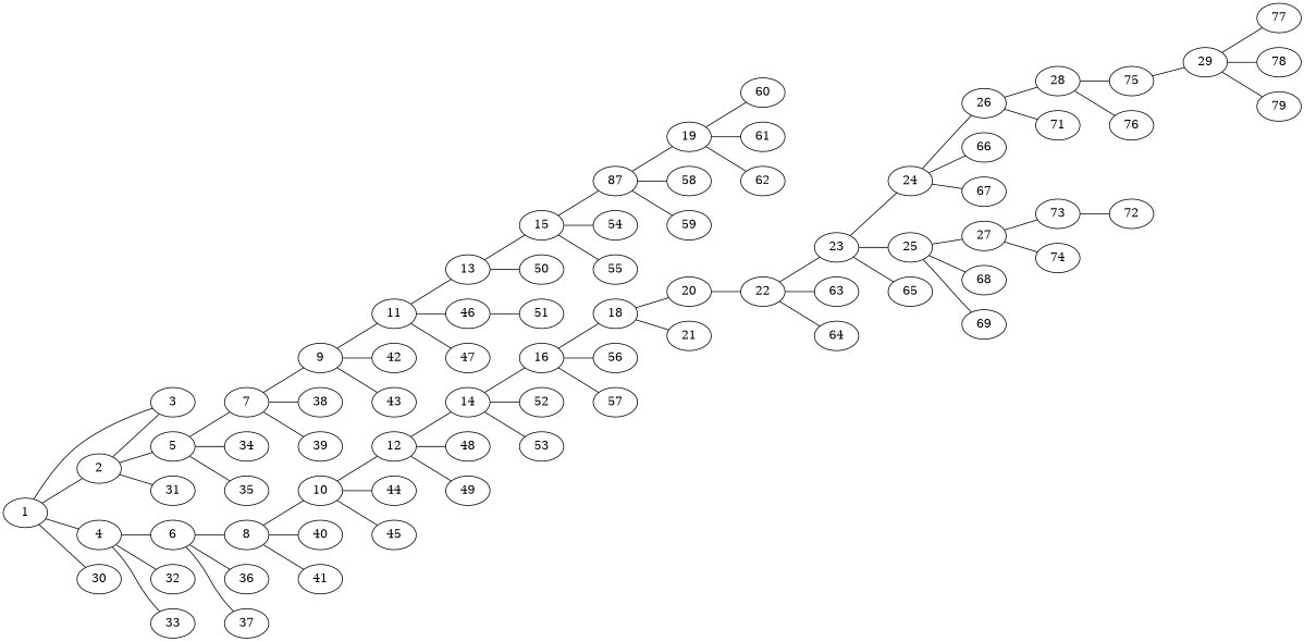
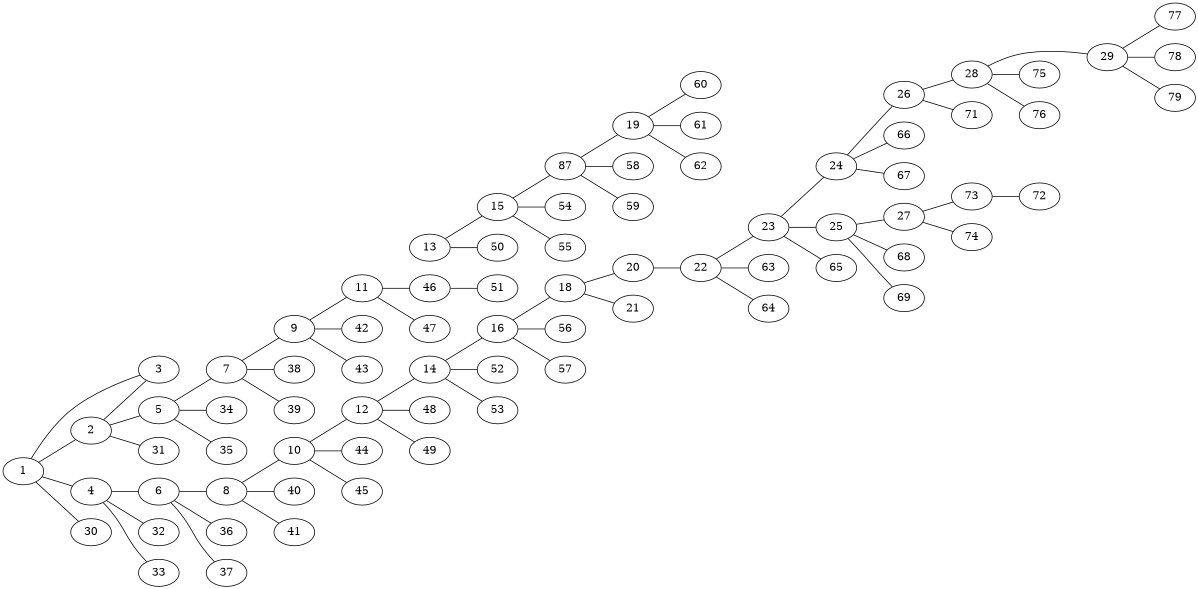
  graph {
    rankdir=LR
    node [chem=H]
    edge [valence=1]
    1 [chem=C]
    2 [chem=C]
    3 [chem=O]
    4 [chem=C]
    30
    5 [chem=C]
    31
    6 [chem=C]
    32
    33
    7 [chem=C]
    34
    35
    8 [chem=C]
    36
    37
    9 [chem=C]
    38
    39
    10 [chem=C]
    40
    41
    11 [chem=C]
    42
    43
    12 [chem=C]
    44
    45
    13 [chem=C]
    46
    47
    14 [chem=C]
    48
    49
    15 [chem=C]
    50
    51
    16 [chem=C]
    52
    53
    n41 [chem=C label=87]
    54
    55
    18 [chem=C]
    56
    57
    19 [chem=C]
    58
    59
    20 [chem=O]
    21 [chem=O]
    60
    61
    62
    22 [chem=C]
    23 [chem=C]
    63
    64
    24 [chem=C]
    25 [chem=C]
    65
    26 [chem=C]
    66
    67
    27 [chem=C]
    68
    69
    28 [chem=C]
    71
    73
    74
    29 [chem=C]
    75
    76
    72
    77
    78
    79
    1 -- 2
    1 -- 3
    1 -- 4
    1 -- 30
    2 -- 3
    2 -- 5
    2 -- 31
    4 -- 6
    4 -- 32
    4 -- 33
    5 -- 7
    5 -- 34
    5 -- 35
    6 -- 8
    6 -- 36
    6 -- 37
    7 -- 9
    7 -- 38
    7 -- 39
    8 -- 10
    8 -- 40
    8 -- 41
    9 -- 11
    9 -- 42
    9 -- 43
    10 -- 12
    10 -- 44
    10 -- 45
-   11 -- 13
    11 -- 46
    11 -- 47
    12 -- 14
    12 -- 48
    12 -- 49
    13 -- 15
    13 -- 50
    46 -- 51
    14 -- 16
    14 -- 52
    14 -- 53
    15 -- n41
    15 -- 54
    15 -- 55
    16 -- 18
    16 -- 56
    16 -- 57
    n41 -- 19
    n41 -- 58
    n41 -- 59
    18 -- 20
    18 -- 21 [valence=2]
    19 -- 60
    19 -- 61
    19 -- 62
    20 -- 22
    22 -- 23
    22 -- 63
    22 -- 64
    23 -- 24
    23 -- 25
    23 -- 65
    24 -- 26
    24 -- 66
    24 -- 67
    25 -- 27
    25 -- 68
    25 -- 69
    26 -- 28
    26 -- 71
    27 -- 73
    27 -- 74
-   75 -- 29
+   28 -- 29
    28 -- 75
    28 -- 76
    73 -- 72
    29 -- 77
    29 -- 78
    29 -- 79
  }
